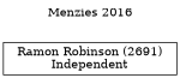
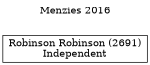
  digraph {
    label="Menzies 2016"
    labelloc=t
    mclimit=10
-   n1 [label="Ramon Robinson (2691)\nIndependent" shape=box]
+   n1 [label="Robinson Robinson (2691)\nIndependent" shape=box]
  }
